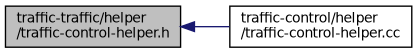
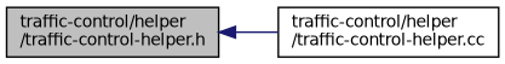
  digraph {
    rankdir=LR
    node [color=black fontname=Helvetica fontsize=10 shape=record style=filled]
-   n1 [fillcolor=grey75 fontcolor=black height=0.2 label="traffic-traffic/helper\l/traffic-control-helper.h" width=0.4]
+   n1 [fillcolor=grey75 fontcolor=black height=0.2 label="traffic-control/helper\l/traffic-control-helper.h" width=0.4]
    n2 [fillcolor=white height=0.2 label="traffic-control/helper\l/traffic-control-helper.cc" width=0.4]
    n1 -> n2 [color=midnightblue dir=back fontname=Helvetica fontsize=10 labelfontname=Helvetica labelfontsize=10 style=solid]
  }
